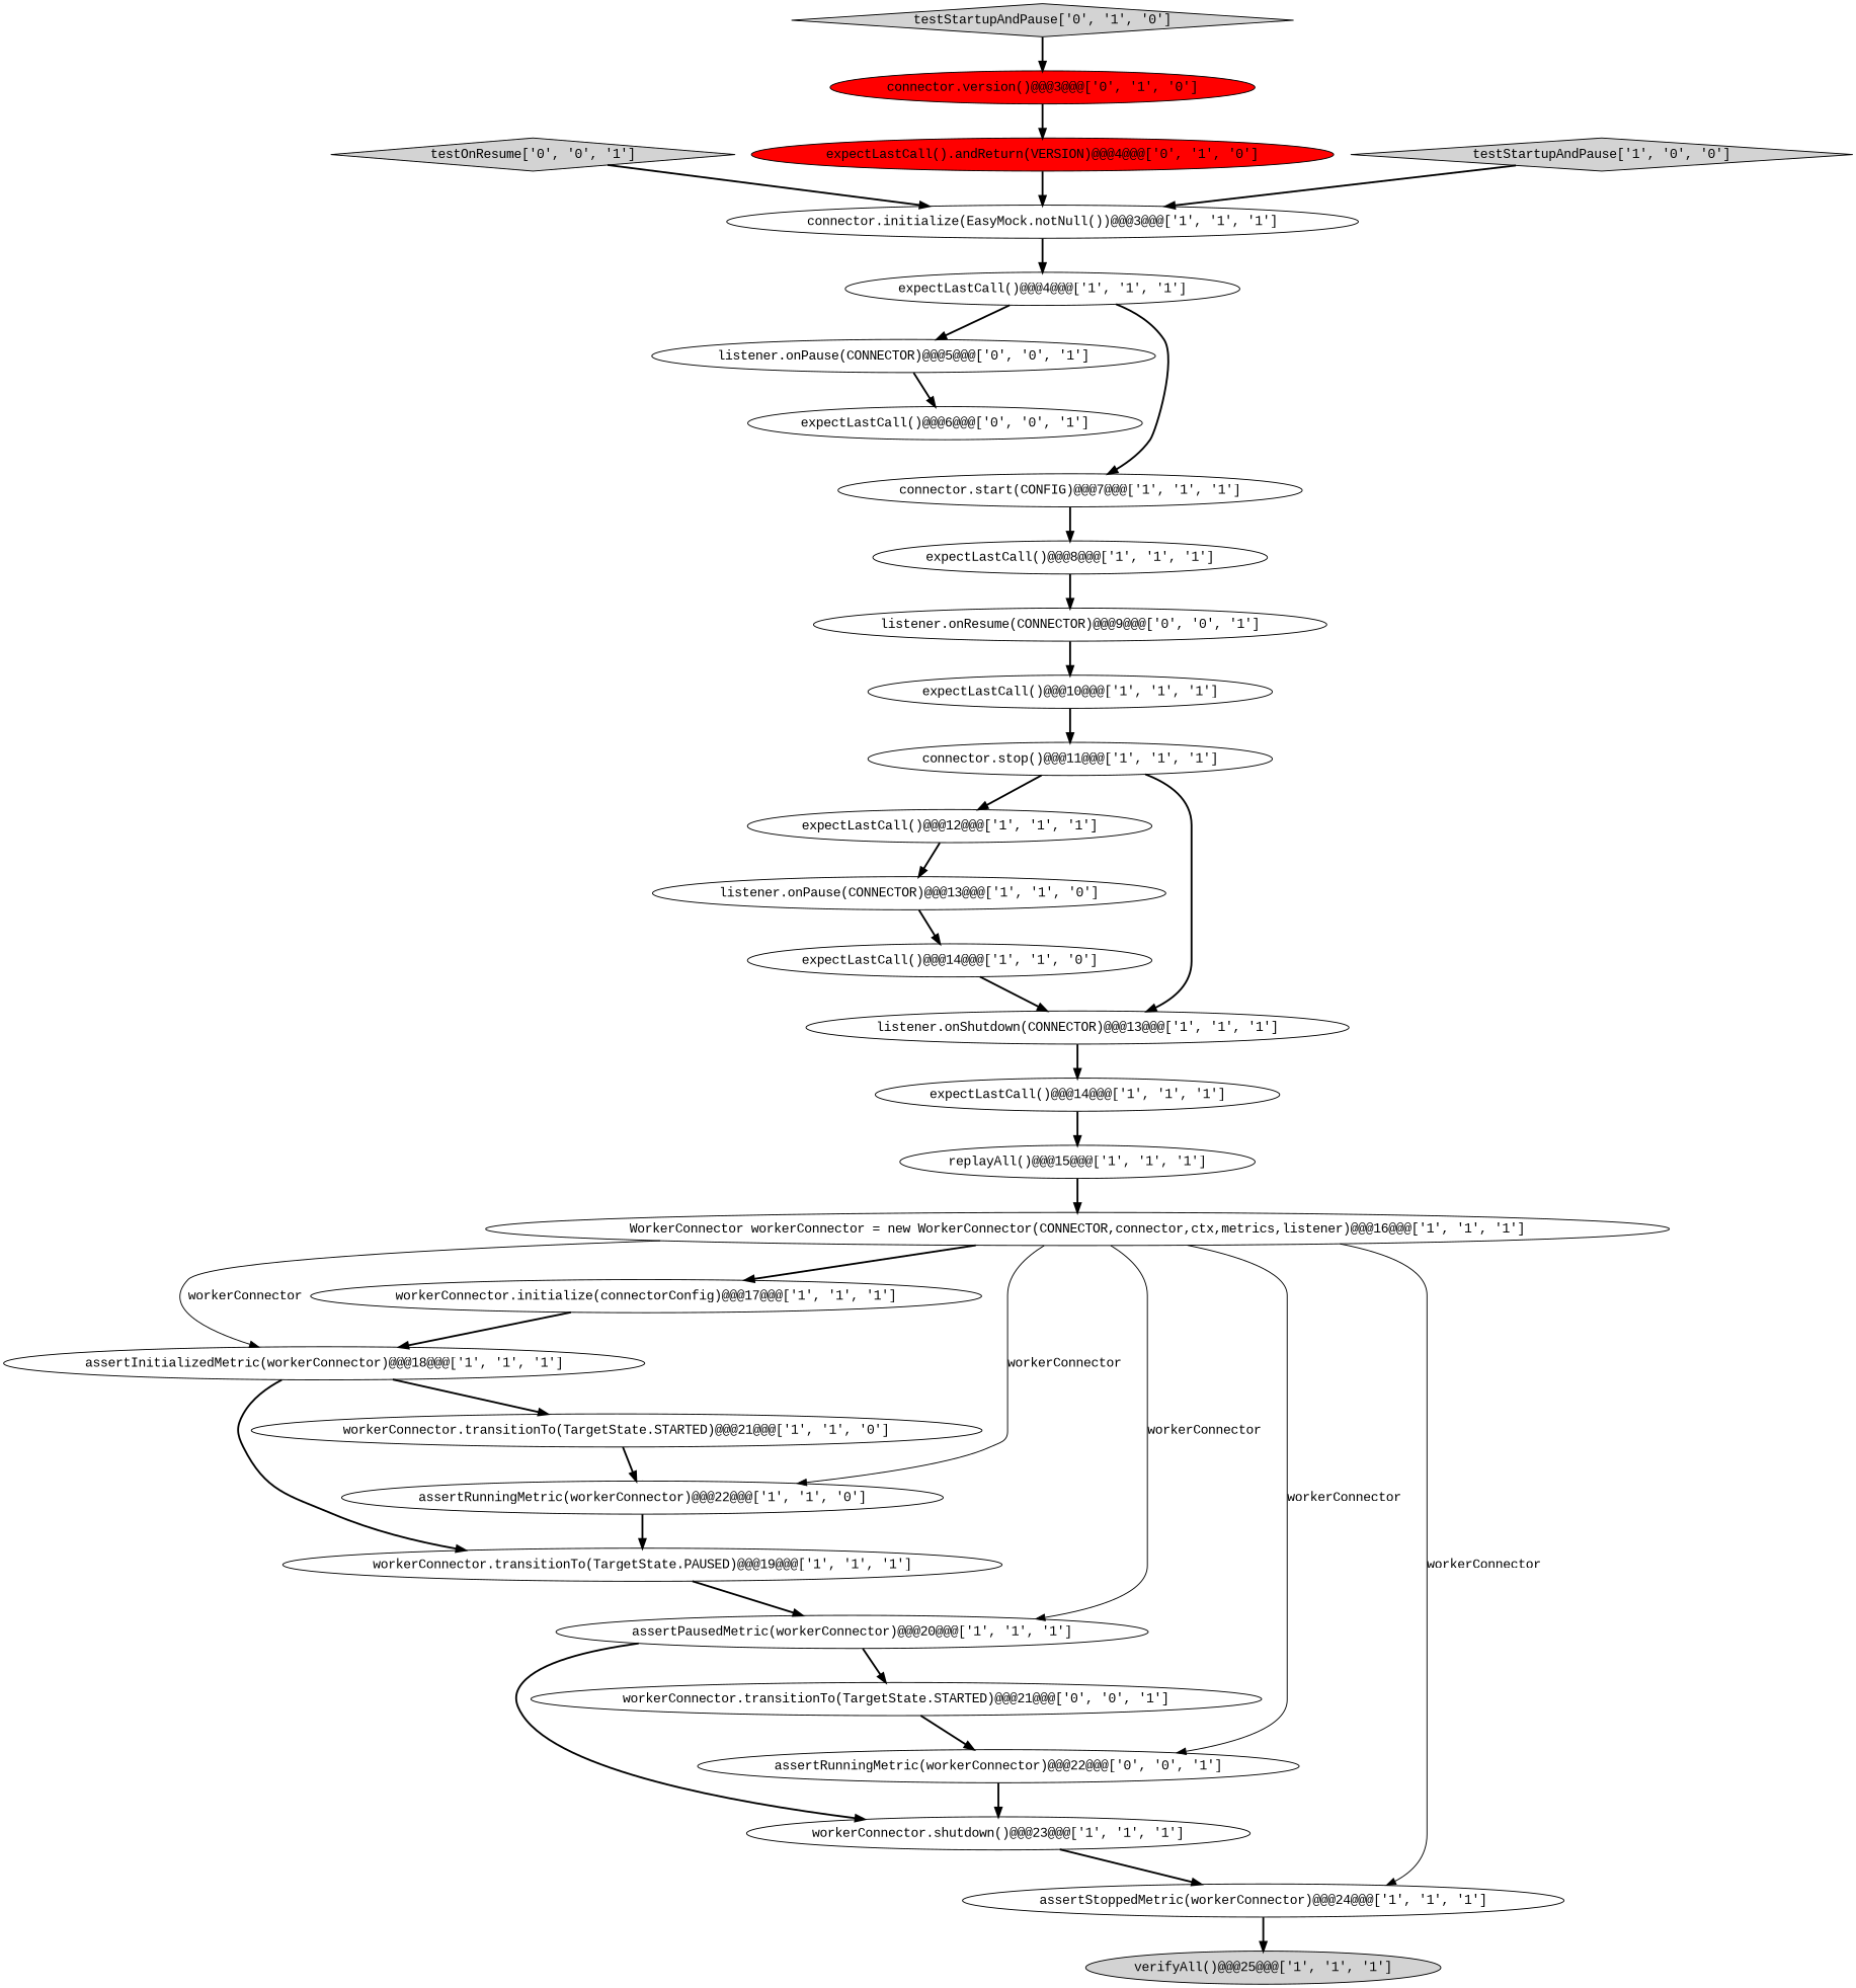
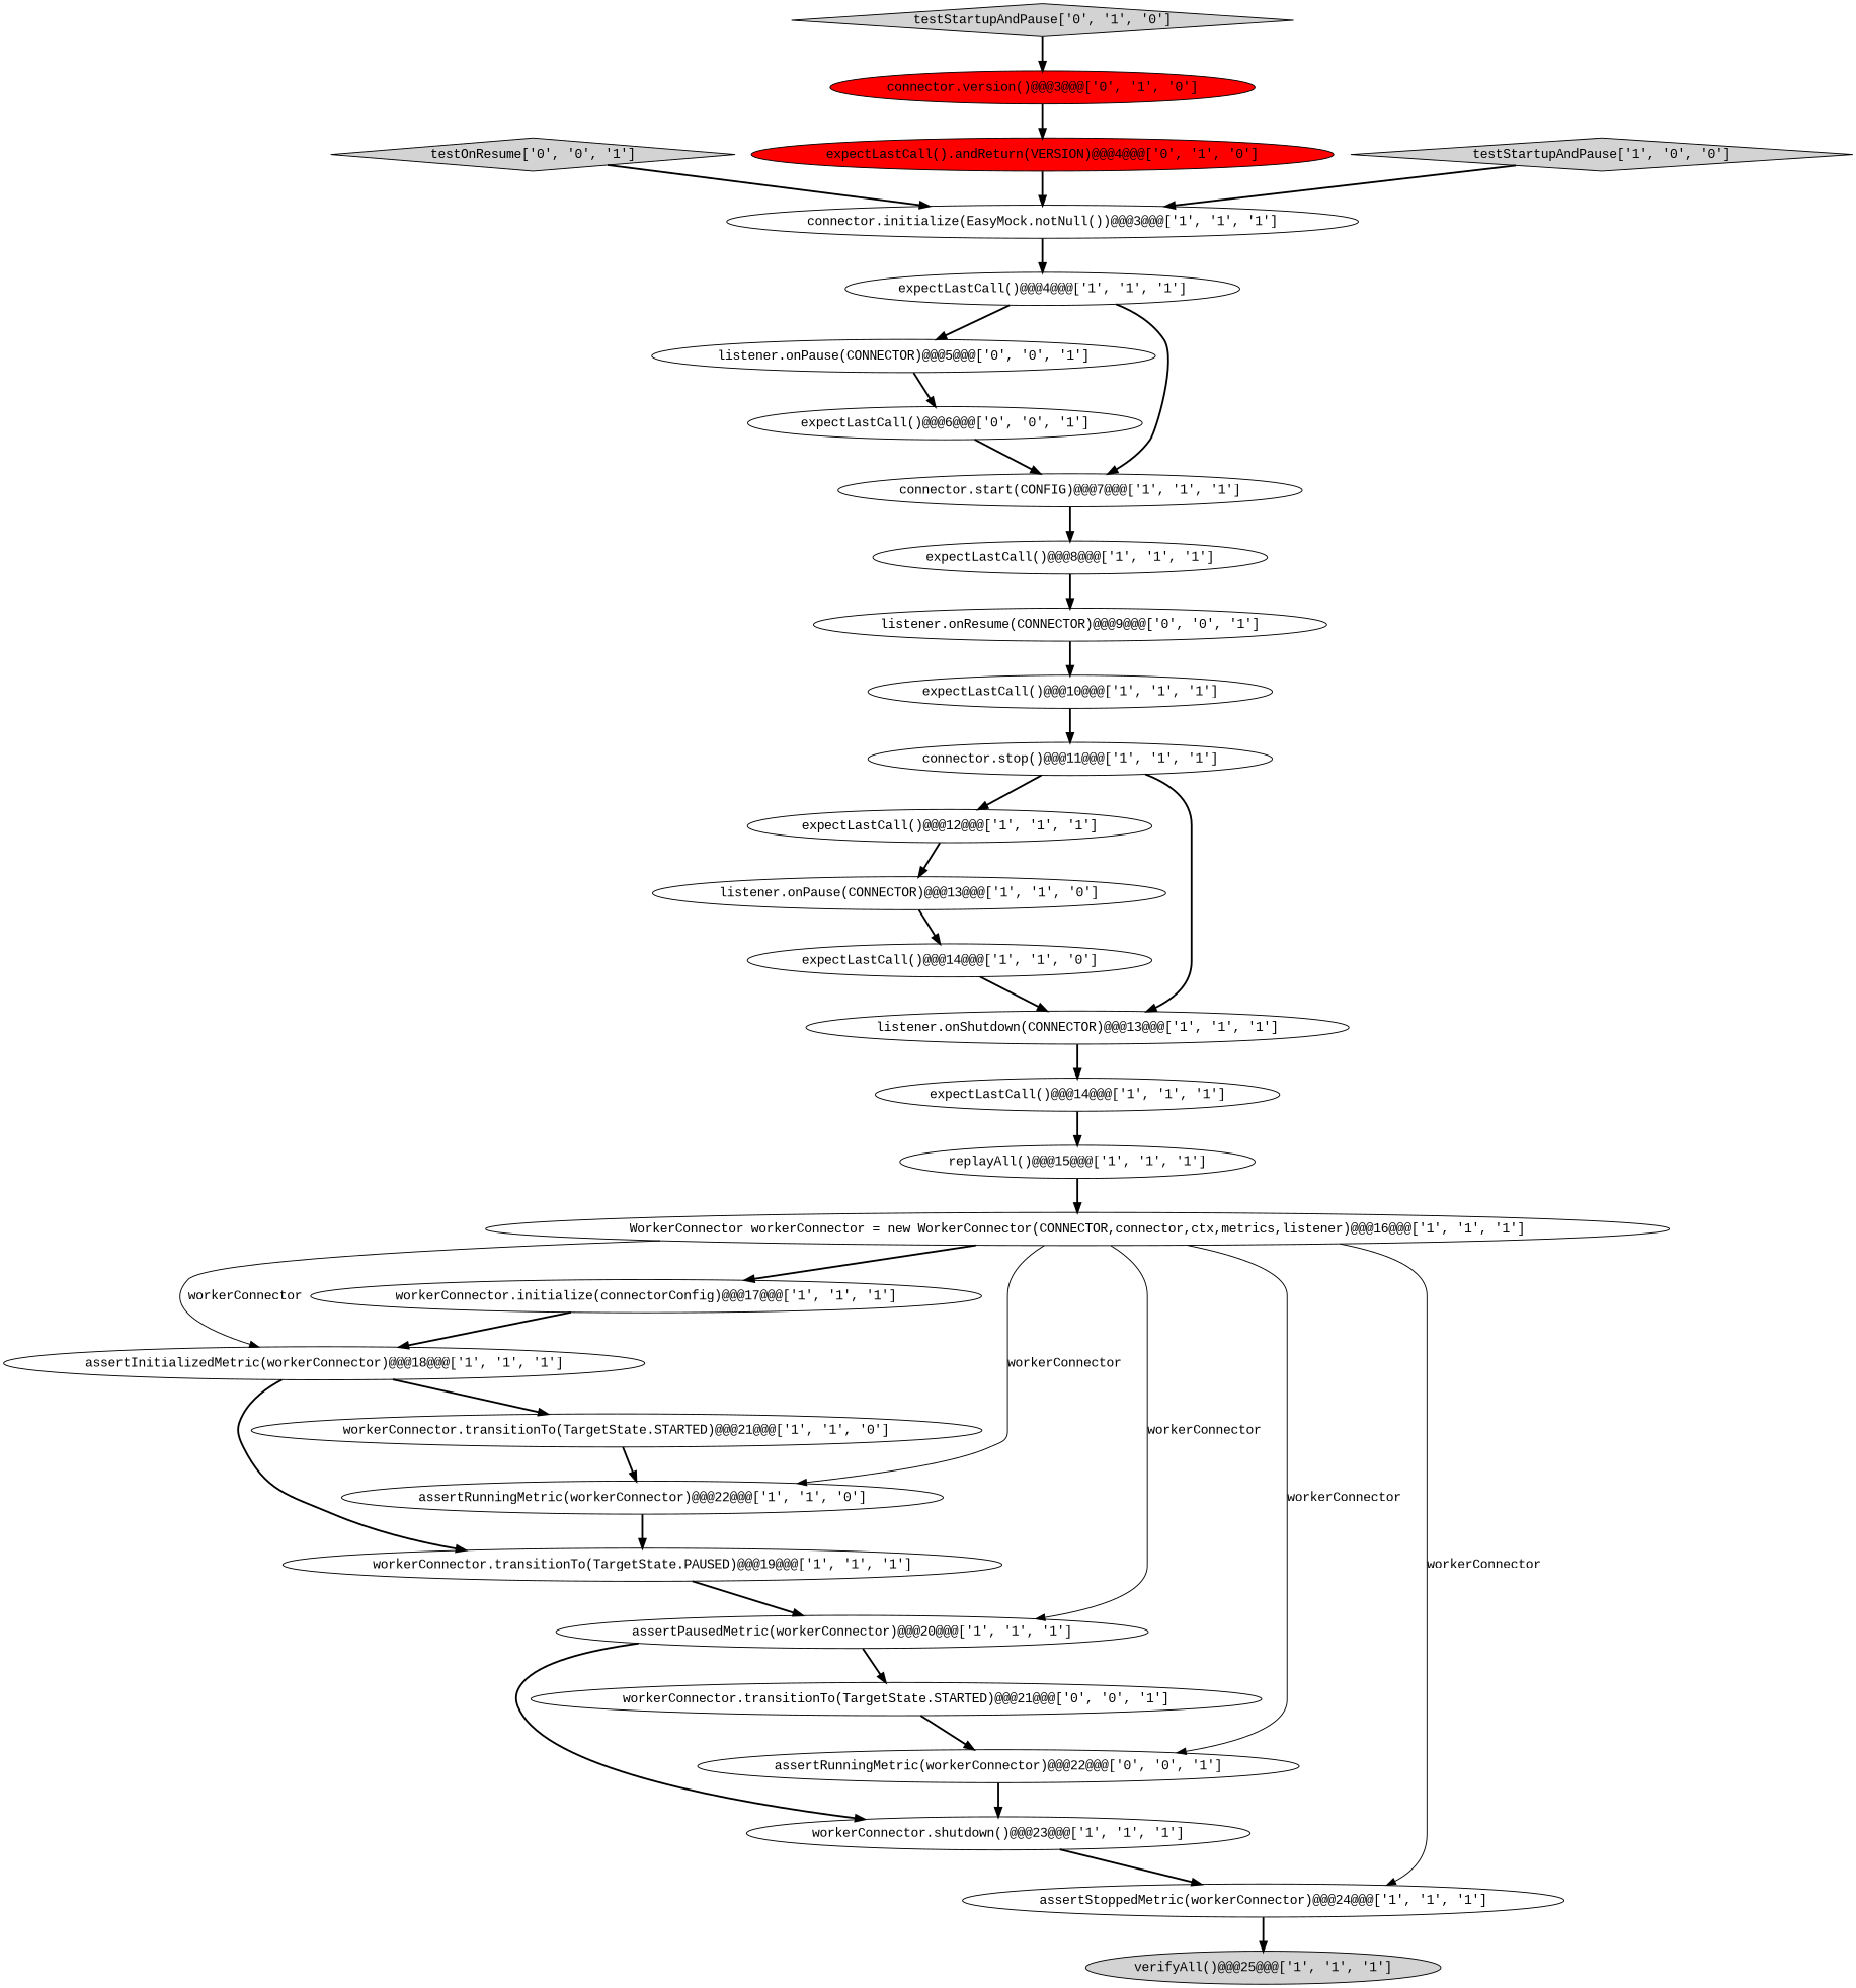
  digraph {
    fontname="Liberation Mono"
    node [fillcolor=white fontname="Liberation Mono" shape=ellipse style=filled]
    edge [fontname="Liberation Mono" style=bold]
    n1 [label="expectLastCall()@@@14@@@['1', '1', '0']"]
    n2 [label="listener.onShutdown(CONNECTOR)@@@13@@@['1', '1', '1']"]
    n3 [label="expectLastCall()@@@14@@@['1', '1', '1']"]
    n4 [label="listener.onPause(CONNECTOR)@@@5@@@['0', '0', '1']"]
    n5 [label="expectLastCall()@@@6@@@['0', '0', '1']"]
    n6 [label="connector.start(CONFIG)@@@7@@@['1', '1', '1']"]
    n7 [label="listener.onResume(CONNECTOR)@@@9@@@['0', '0', '1']"]
    n8 [label="expectLastCall()@@@10@@@['1', '1', '1']"]
    n9 [label="connector.stop()@@@11@@@['1', '1', '1']"]
    n10 [label="expectLastCall()@@@4@@@['1', '1', '1']"]
    n11 [label="expectLastCall()@@@8@@@['1', '1', '1']"]
    n12 [label="expectLastCall()@@@12@@@['1', '1', '1']"]
    n13 [label="connector.initialize(EasyMock.notNull())@@@3@@@['1', '1', '1']"]
    n14 [label="listener.onPause(CONNECTOR)@@@13@@@['1', '1', '0']"]
    n15 [label="assertStoppedMetric(workerConnector)@@@24@@@['1', '1', '1']"]
    n16 [fillcolor=lightgray label="verifyAll()@@@25@@@['1', '1', '1']"]
    n17 [label="assertRunningMetric(workerConnector)@@@22@@@['0', '0', '1']"]
    n18 [label="workerConnector.shutdown()@@@23@@@['1', '1', '1']"]
    n19 [fillcolor=lightgray label="testOnResume['0', '0', '1']" shape=diamond]
    n20 [label="replayAll()@@@15@@@['1', '1', '1']"]
    n21 [label="WorkerConnector workerConnector = new WorkerConnector(CONNECTOR,connector,ctx,metrics,listener)@@@16@@@['1', '1', '1']"]
    n22 [fillcolor=red label="expectLastCall().andReturn(VERSION)@@@4@@@['0', '1', '0']"]
    n23 [label="workerConnector.initialize(connectorConfig)@@@17@@@['1', '1', '1']"]
    n24 [label="assertInitializedMetric(workerConnector)@@@18@@@['1', '1', '1']"]
    n25 [label="assertPausedMetric(workerConnector)@@@20@@@['1', '1', '1']"]
    n26 [label="assertRunningMetric(workerConnector)@@@22@@@['1', '1', '0']"]
    n27 [label="workerConnector.transitionTo(TargetState.PAUSED)@@@19@@@['1', '1', '1']"]
    n28 [label="workerConnector.transitionTo(TargetState.STARTED)@@@21@@@['1', '1', '0']"]
    n29 [label="workerConnector.transitionTo(TargetState.STARTED)@@@21@@@['0', '0', '1']"]
    n30 [fillcolor=lightgray label="testStartupAndPause['1', '0', '0']" shape=diamond]
    n31 [fillcolor=red label="connector.version()@@@3@@@['0', '1', '0']"]
    n32 [fillcolor=lightgray label="testStartupAndPause['0', '1', '0']" shape=diamond]
    n1 -> n2
    n2 -> n3
    n3 -> n20
    n4 -> n5
+   n5 -> n6
    n6 -> n11
    n7 -> n8
    n8 -> n9
    n9 -> n2
    n9 -> n12
    n10 -> n4
    n10 -> n6
    n11 -> n7
    n12 -> n14
    n13 -> n10
    n14 -> n1
    n15 -> n16
    n17 -> n18
    n18 -> n15
    n19 -> n13
    n20 -> n21
    n21 -> n15 [label=workerConnector style=solid]
    n21 -> n17 [label=workerConnector style=solid]
    n21 -> n23
    n21 -> n24 [label=workerConnector style=solid]
    n21 -> n25 [label=workerConnector style=solid]
    n21 -> n26 [label=workerConnector style=solid]
    n22 -> n13
    n23 -> n24
    n24 -> n27
    n24 -> n28
    n25 -> n18
    n25 -> n29
    n26 -> n27
    n27 -> n25
    n28 -> n26
    n29 -> n17
    n30 -> n13
    n31 -> n22
    n32 -> n31
  }
